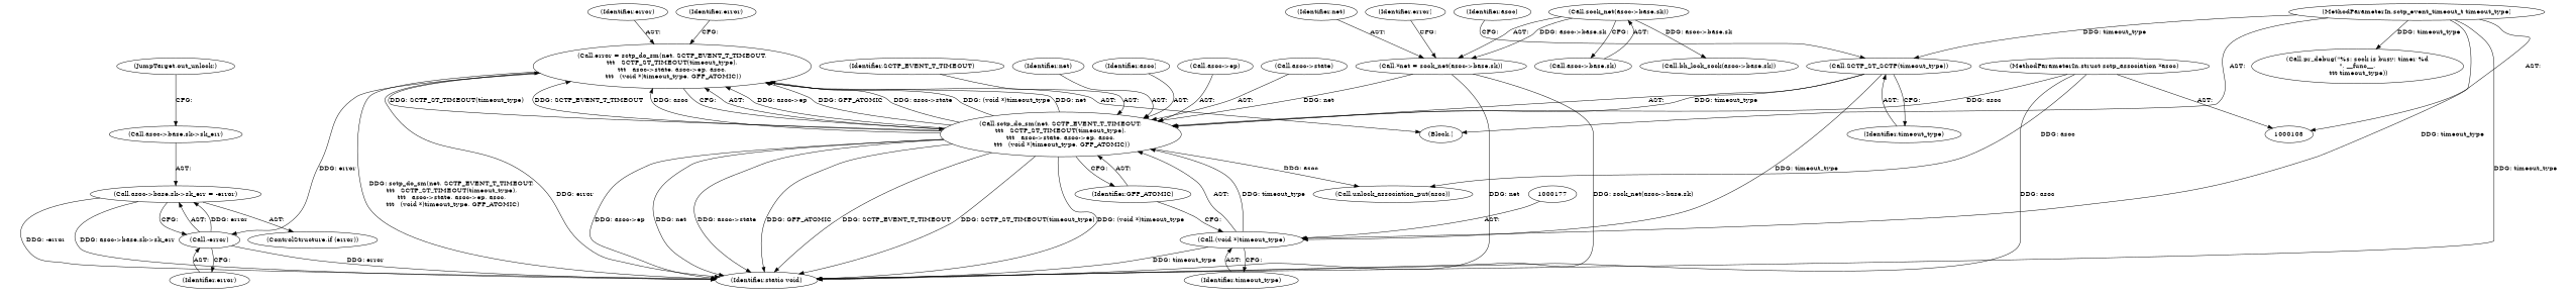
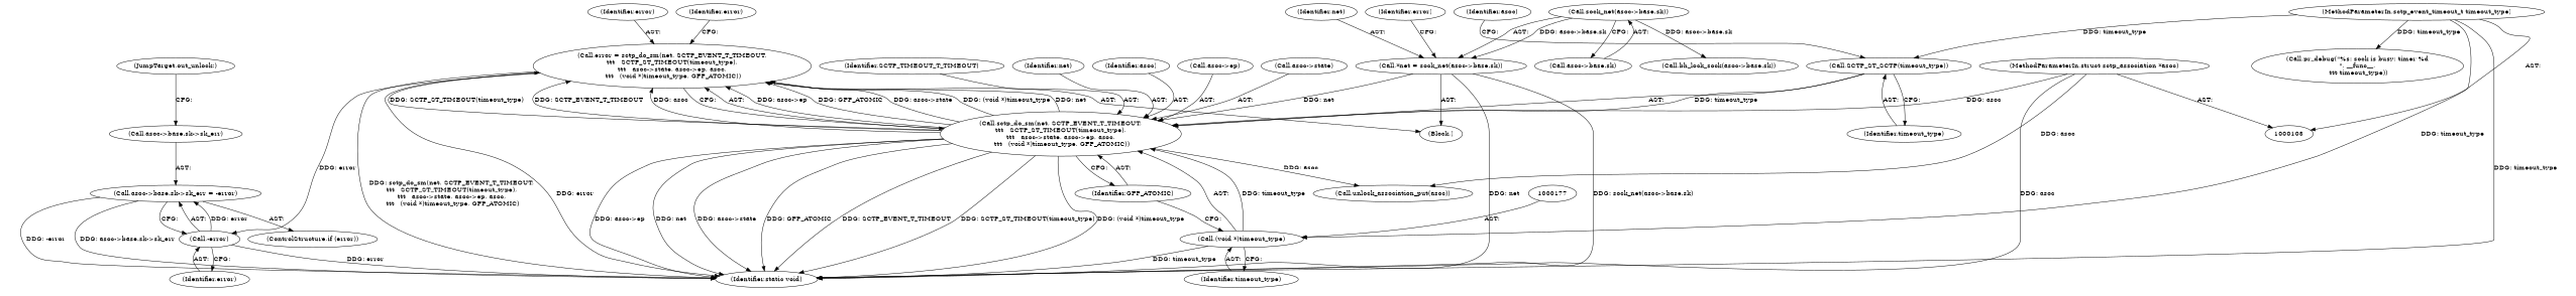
  digraph {
    n1 [label="(Call,asoc->base.sk->sk_err = -error)"]
    n2 [label="(Call,-error)"]
    n3 [label="(ControlStructure,if (error))"]
    n4 [label="(Identifier,static void)"]
    n5 [label="(Identifier,error)"]
    n6 [label="(Call,error = sctp_do_sm(net, SCTP_EVENT_T_TIMEOUT,\n\t\t\t   SCTP_ST_TIMEOUT(timeout_type),\n\t\t\t   asoc->state, asoc->ep, asoc,\n \t\t\t   (void *)timeout_type, GFP_ATOMIC))"]
    n7 [label="(Call,sctp_do_sm(net, SCTP_EVENT_T_TIMEOUT,\n\t\t\t   SCTP_ST_TIMEOUT(timeout_type),\n\t\t\t   asoc->state, asoc->ep, asoc,\n \t\t\t   (void *)timeout_type, GFP_ATOMIC))"]
    n8 [label="(Block,)"]
    n9 [label="(Call,unlock_association_put(asoc))"]
    n10 [label="(Identifier,GFP_ATOMIC)"]
    n11 [label="(Call,(void *)timeout_type)"]
    n12 [label="(Call,*net = sock_net(asoc->base.sk))"]
    n13 [label="(Call,sock_net(asoc->base.sk))"]
    n14 [label="(Call,asoc->base.sk)"]
    n15 [label="(Call,bh_lock_sock(asoc->base.sk))"]
    n16 [label="(Call,SCTP_ST_SCTP(timeout_type))"]
    n17 [label="(Identifier,timeout_type)"]
    n18 [label="(Identifier,timeout_type)"]
    n19 [label="(MethodParameterIn,sctp_event_timeout_t timeout_type)"]
    n20 [label="(Call,pr_debug(\"%s: sock is busy: timer %d\n\", __func__,\n \t\t\t timeout_type))"]
    1000103
    n22 [label="(MethodParameterIn,struct sctp_association *asoc)"]
    n23 [label="(Identifier,net)"]
    n24 [label="(Identifier,error)"]
    n25 [label="(Identifier,asoc)"]
-   n26 [label="(Identifier,SCTP_EVENT_T_TIMEOUT)"]
+   n26 [label="(Identifier,SCTP_TIMEOUT_T_TIMEOUT)"]
    n27 [label="(Identifier,error)"]
    n28 [label="(Identifier,net)"]
    n29 [label="(Identifier,asoc)"]
    n30 [label="(Call,asoc->ep)"]
    n31 [label="(JumpTarget,out_unlock:)"]
    n32 [label="(Call,asoc->base.sk->sk_err)"]
    n33 [label="(Identifier,error)"]
    n34 [label="(Call,asoc->state)"]
    1000177
    n1 -> n2 [label="CFG: "]
    n1 -> n3 [label="AST: "]
    n1 -> n4 [label="DDG: -error"]
    n1 -> n4 [label="DDG: asoc->base.sk->sk_err"]
    n2 -> n1 [label="AST: "]
    n2 -> n1 [label="DDG: error"]
    n2 -> n4 [label="DDG: error"]
    n2 -> n5 [label="CFG: "]
    n5 -> n2 [label="AST: "]
    n6 -> n2 [label="DDG: error"]
    n6 -> n4 [label="DDG: sctp_do_sm(net, SCTP_EVENT_T_TIMEOUT,\n\t\t\t   SCTP_ST_TIMEOUT(timeout_type),\n\t\t\t   asoc->state, asoc->ep, asoc,\n \t\t\t   (void *)timeout_type, GFP_ATOMIC)"]
    n6 -> n4 [label="DDG: error"]
    n6 -> n7 [label="CFG: "]
    n6 -> n8 [label="AST: "]
    n7 -> n4 [label="DDG: asoc->ep"]
    n7 -> n4 [label="DDG: net"]
    n7 -> n4 [label="DDG: asoc->state"]
    n7 -> n4 [label="DDG: GFP_ATOMIC"]
    n7 -> n4 [label="DDG: SCTP_EVENT_T_TIMEOUT"]
    n7 -> n4 [label="DDG: SCTP_ST_TIMEOUT(timeout_type)"]
    n7 -> n4 [label="DDG: (void *)timeout_type"]
    n7 -> n6 [label="AST: "]
    n7 -> n6 [label="DDG: asoc->ep"]
    n7 -> n6 [label="DDG: GFP_ATOMIC"]
    n7 -> n6 [label="DDG: asoc->state"]
    n7 -> n6 [label="DDG: (void *)timeout_type"]
    n7 -> n6 [label="DDG: net"]
    n7 -> n6 [label="DDG: SCTP_ST_TIMEOUT(timeout_type)"]
    n7 -> n6 [label="DDG: SCTP_EVENT_T_TIMEOUT"]
    n7 -> n6 [label="DDG: asoc"]
    n7 -> n9 [label="DDG: asoc"]
    n7 -> n10 [label="CFG: "]
    n10 -> n7 [label="AST: "]
    n10 -> n11 [label="CFG: "]
    n11 -> n4 [label="DDG: timeout_type"]
    n11 -> n7 [label="AST: "]
    n11 -> n7 [label="DDG: timeout_type"]
    n11 -> n18 [label="CFG: "]
    n12 -> n4 [label="DDG: sock_net(asoc->base.sk)"]
    n12 -> n4 [label="DDG: net"]
    n12 -> n7 [label="DDG: net"]
-   n19 -> n8 [label="AST: "]
+   n12 -> n8 [label="AST: "]
    n13 -> n12 [label="AST: "]
    n13 -> n12 [label="DDG: asoc->base.sk"]
    n13 -> n14 [label="CFG: "]
    n13 -> n15 [label="DDG: asoc->base.sk"]
    n14 -> n13 [label="AST: "]
    n16 -> n7 [label="AST: "]
    n16 -> n7 [label="DDG: timeout_type"]
-   n16 -> n11 [label="DDG: timeout_type"]
    n16 -> n17 [label="CFG: "]
    n17 -> n16 [label="AST: "]
    n18 -> n11 [label="AST: "]
    n19 -> n4 [label="DDG: timeout_type"]
    n19 -> n11 [label="DDG: timeout_type"]
    n19 -> n16 [label="DDG: timeout_type"]
    n19 -> n20 [label="DDG: timeout_type"]
    n19 -> 1000103 [label="AST: "]
    n22 -> n4 [label="DDG: asoc"]
    n22 -> n7 [label="DDG: asoc"]
    n22 -> n9 [label="DDG: asoc"]
    n22 -> 1000103 [label="AST: "]
    n23 -> n12 [label="AST: "]
    n24 -> n6 [label="AST: "]
    n25 -> n16 [label="CFG: "]
    n26 -> n7 [label="AST: "]
    n27 -> n12 [label="CFG: "]
    n28 -> n7 [label="AST: "]
    n29 -> n7 [label="AST: "]
    n30 -> n7 [label="AST: "]
    n31 -> n32 [label="CFG: "]
    n32 -> n1 [label="AST: "]
    n33 -> n6 [label="CFG: "]
    n34 -> n7 [label="AST: "]
    1000177 -> n11 [label="AST: "]
  }
